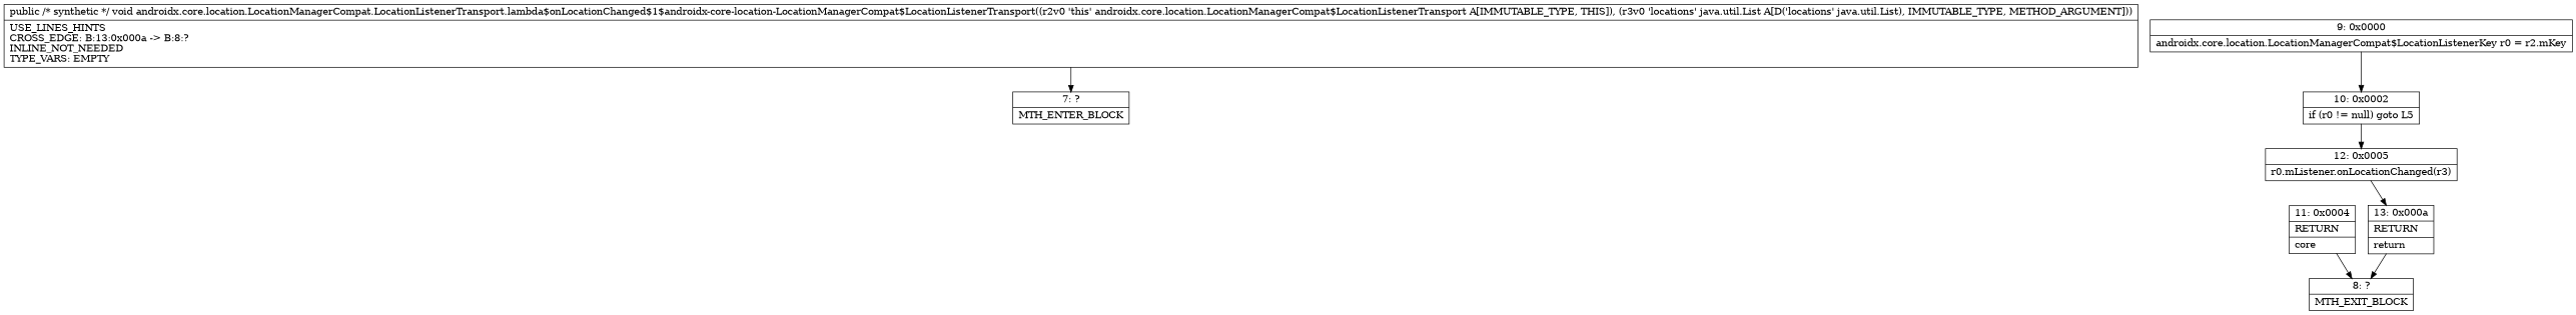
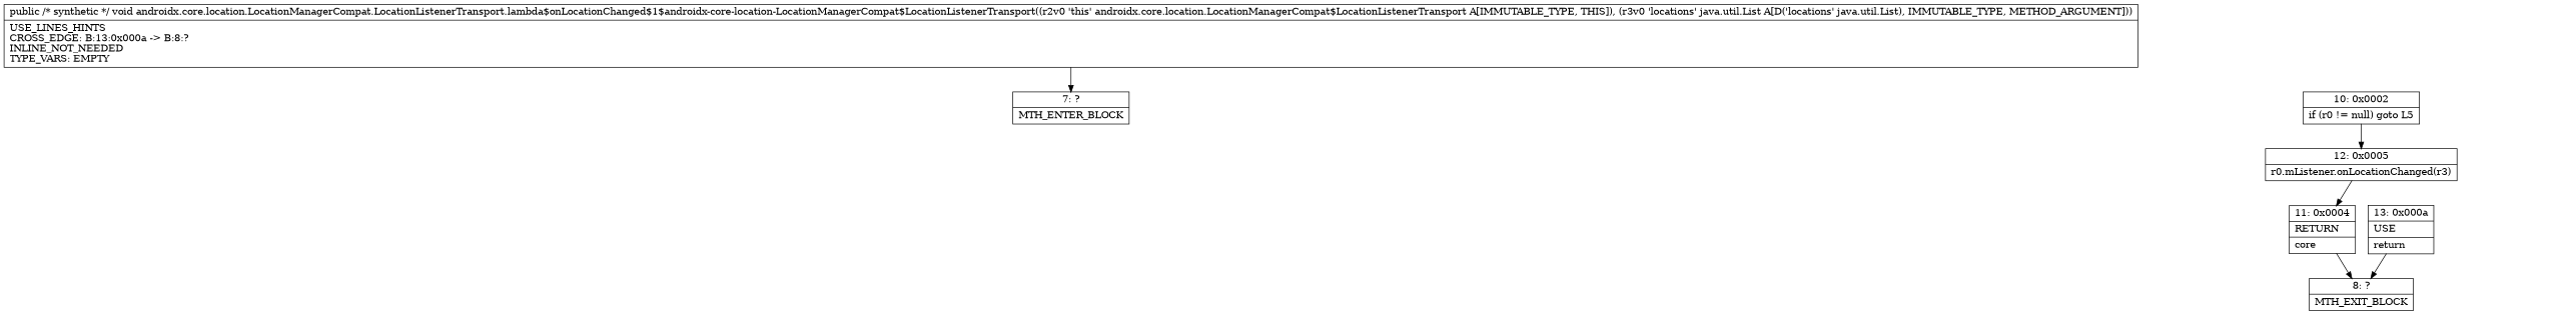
  digraph {
    node [shape=record]
    n1 [label="{7\:\ ?|MTH_ENTER_BLOCK\l}"]
-   n2 [label="{9\:\ 0x0000|androidx.core.location.LocationManagerCompat$LocationListenerKey r0 = r2.mKey\l}"]
    n3 [label="{10\:\ 0x0002|if (r0 != null) goto L5\l}"]
    n4 [label="{12\:\ 0x0005|r0.mListener.onLocationChanged(r3)\l}"]
    n5 [label="{11\:\ 0x0004|RETURN\l|core\l}"]
    n6 [label="{8\:\ ?|MTH_EXIT_BLOCK\l}"]
-   n7 [label="{13\:\ 0x000a|RETURN\l|return\l}"]
+   n7 [label="{13\:\ 0x000a|USE\l|return\l}"]
    n8 [label="{public \/* synthetic *\/ void androidx.core.location.LocationManagerCompat.LocationListenerTransport.lambda$onLocationChanged$1$androidx\-core\-location\-LocationManagerCompat$LocationListenerTransport((r2v0 'this' androidx.core.location.LocationManagerCompat$LocationListenerTransport A[IMMUTABLE_TYPE, THIS]), (r3v0 'locations' java.util.List A[D('locations' java.util.List), IMMUTABLE_TYPE, METHOD_ARGUMENT]))  | USE_LINES_HINTS\lCROSS_EDGE: B:13:0x000a \-\> B:8:?\lINLINE_NOT_NEEDED\lTYPE_VARS: EMPTY\l}"]
-   n2 -> n3
    n3 -> n4
-   n4 -> n7
+   n4 -> n5
    n5 -> n6
    n7 -> n6
    n8 -> n1
  }
